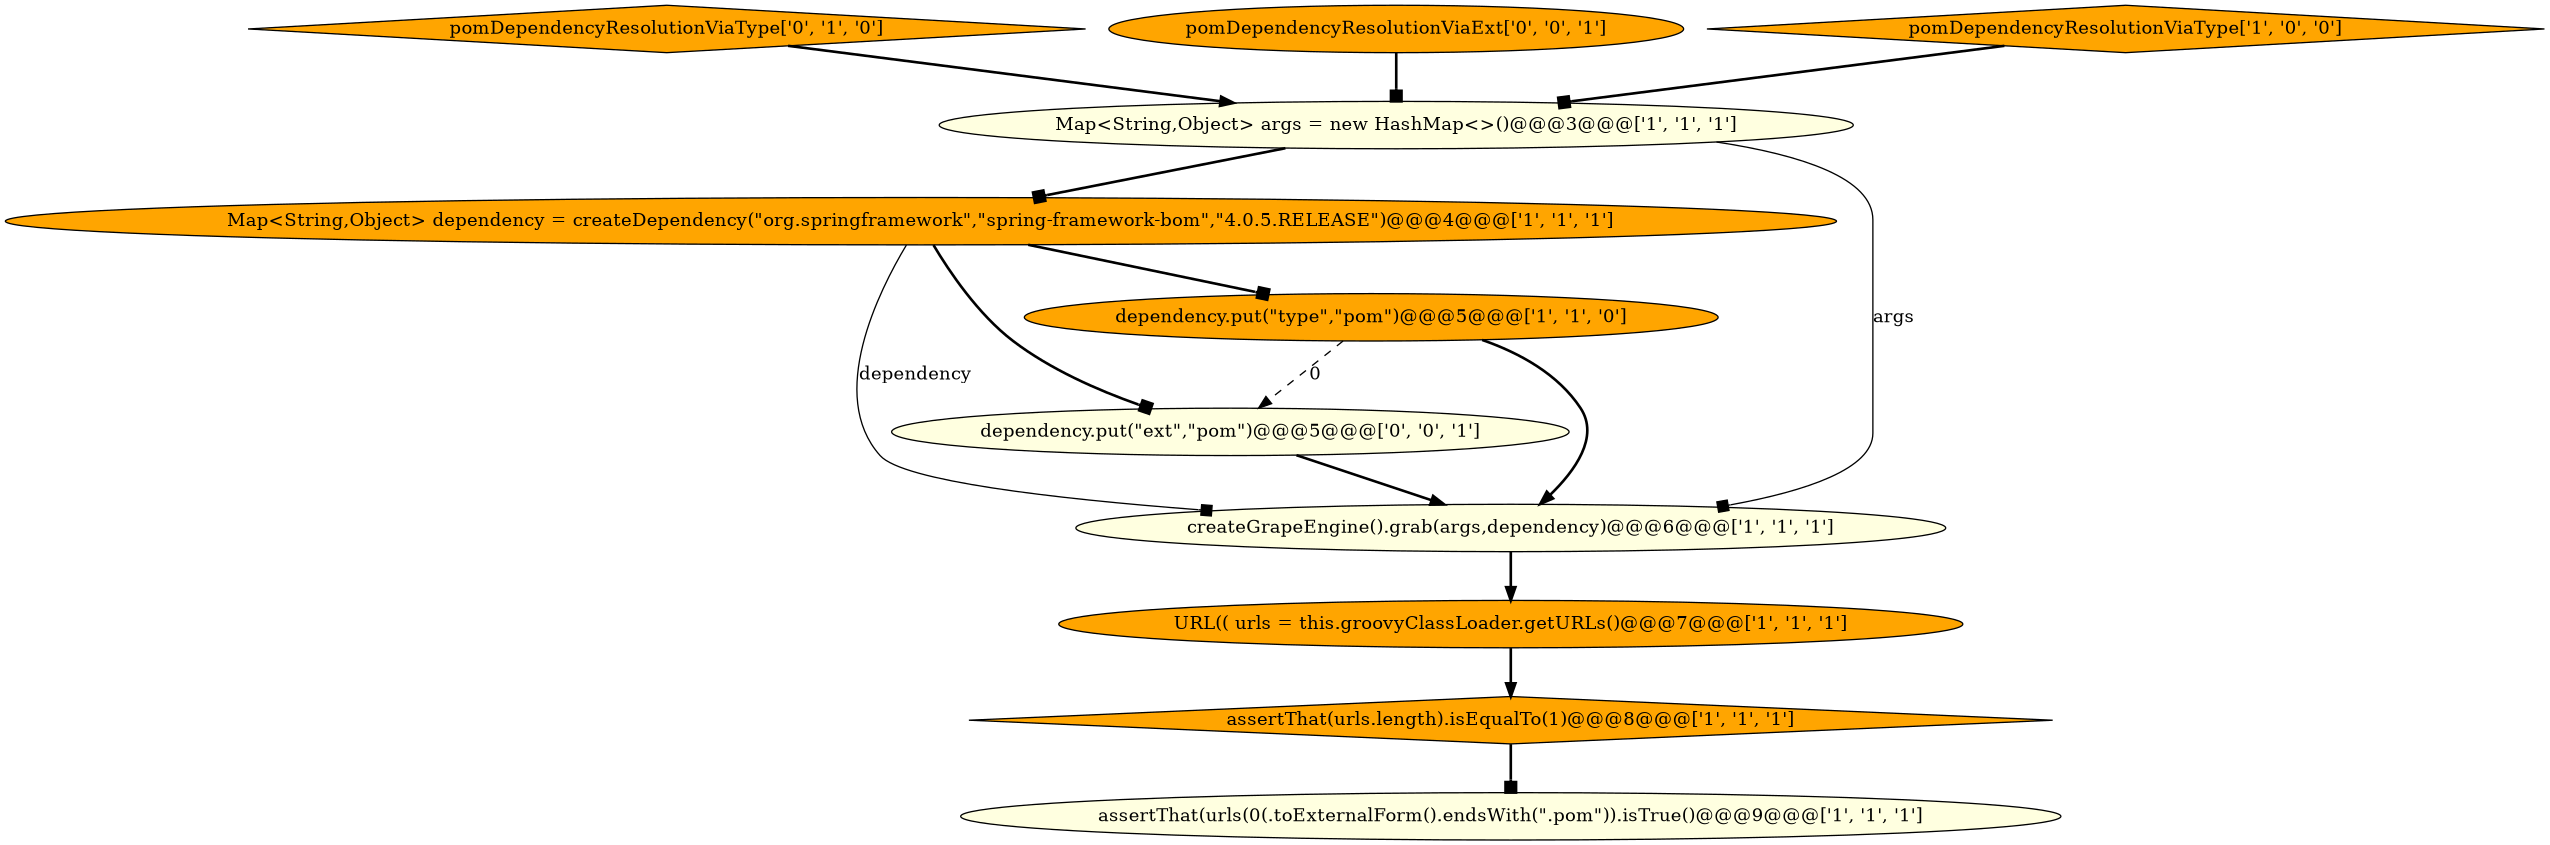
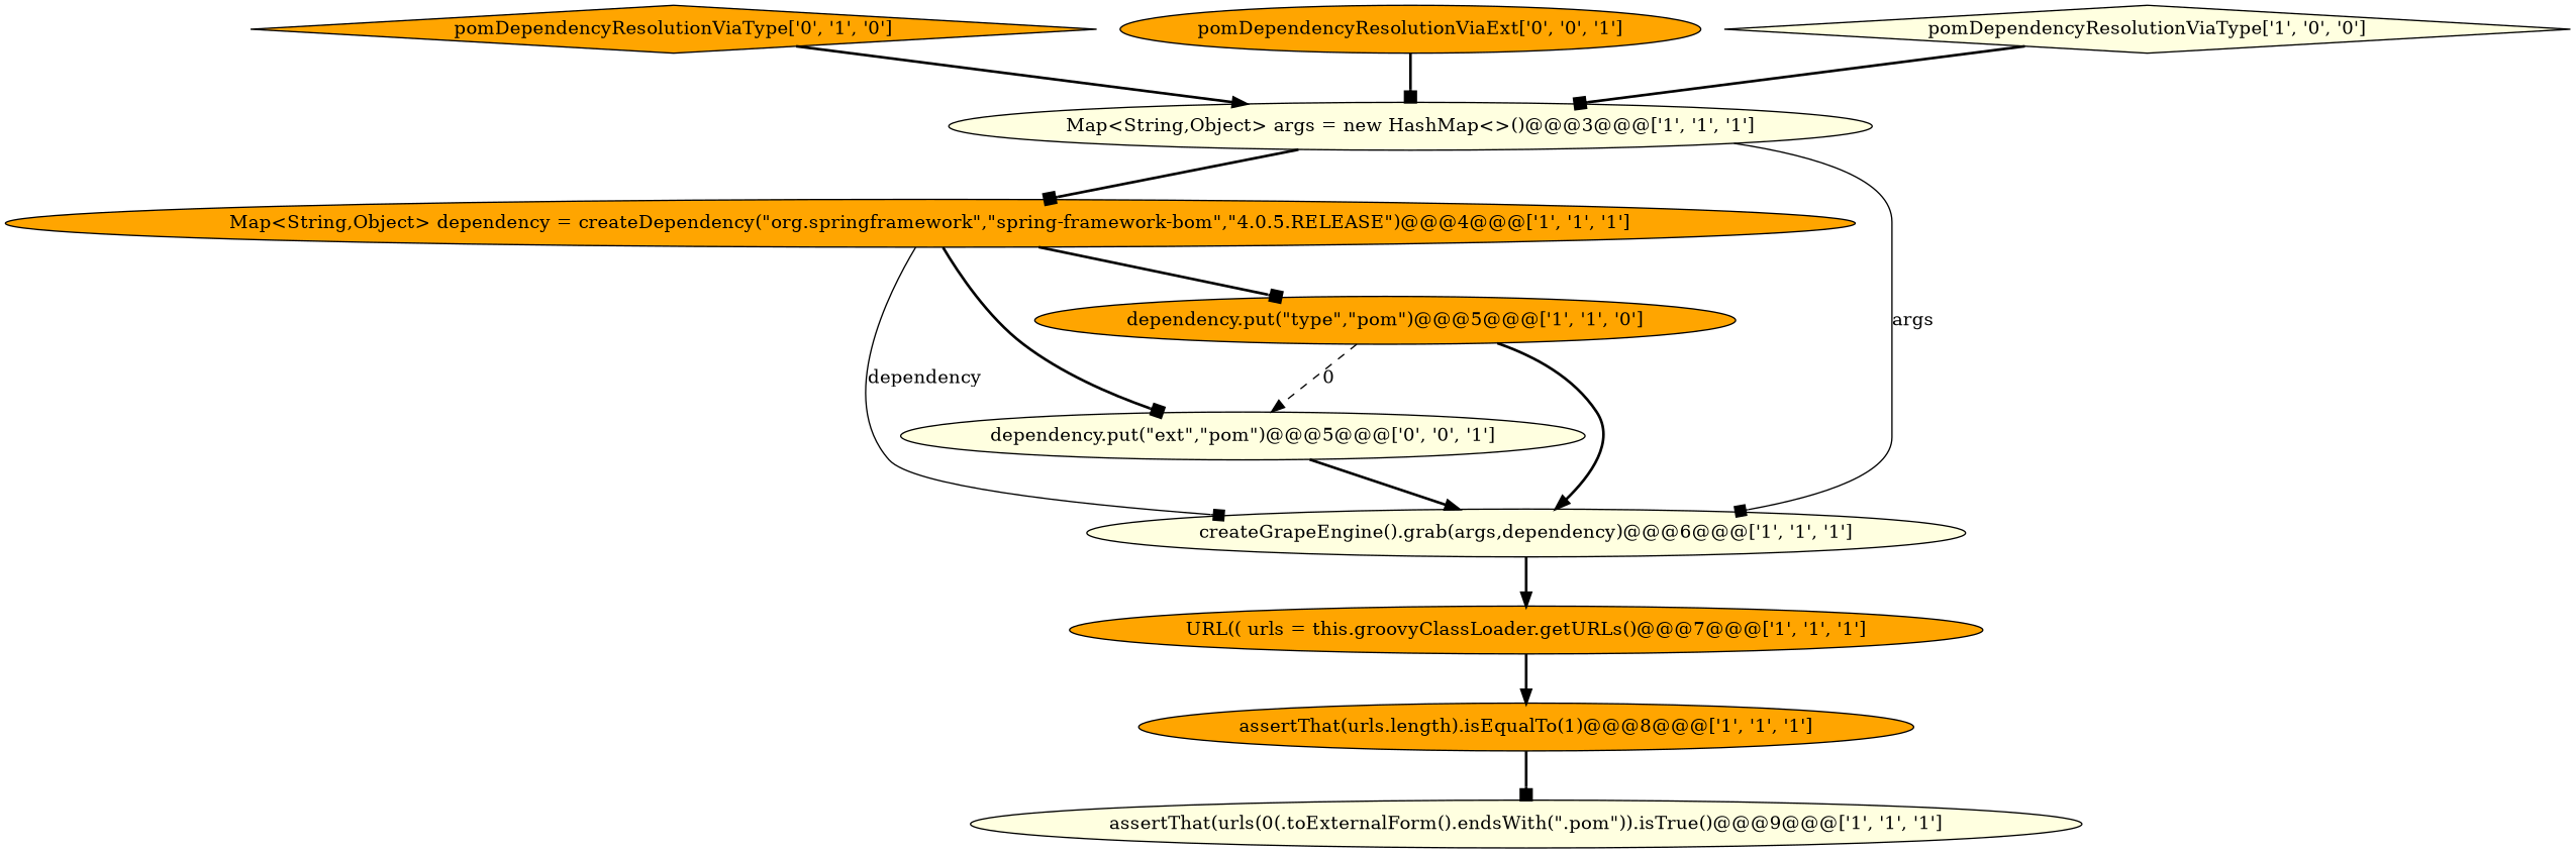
  digraph {
    node [fillcolor=orange shape=ellipse style=filled]
    edge [arrowhead=box style=bold]
    n1 [fillcolor=lightyellow label="dependency.put(\"ext\",\"pom\")@@@5@@@['0', '0', '1']"]
    n2 [fillcolor=lightyellow label="createGrapeEngine().grab(args,dependency)@@@6@@@['1', '1', '1']"]
    n3 [label="URL(( urls = this.groovyClassLoader.getURLs()@@@7@@@['1', '1', '1']"]
-   n4 [label="assertThat(urls.length).isEqualTo(1)@@@8@@@['1', '1', '1']" shape=diamond]
+   n4 [label="assertThat(urls.length).isEqualTo(1)@@@8@@@['1', '1', '1']"]
    n5 [fillcolor=lightyellow label="assertThat(urls(0(.toExternalForm().endsWith(\".pom\")).isTrue()@@@9@@@['1', '1', '1']"]
    n6 [label="pomDependencyResolutionViaType['0', '1', '0']" shape=diamond]
    n7 [fillcolor=lightyellow label="Map<String,Object> args = new HashMap<>()@@@3@@@['1', '1', '1']"]
    n8 [label="Map<String,Object> dependency = createDependency(\"org.springframework\",\"spring-framework-bom\",\"4.0.5.RELEASE\")@@@4@@@['1', '1', '1']"]
    n9 [label="pomDependencyResolutionViaExt['0', '0', '1']"]
-   n10 [label="pomDependencyResolutionViaType['1', '0', '0']" shape=diamond]
+   n10 [fillcolor=lightyellow label="pomDependencyResolutionViaType['1', '0', '0']" shape=diamond]
    n11 [label="dependency.put(\"type\",\"pom\")@@@5@@@['1', '1', '0']"]
    n1 -> n2 [arrowhead=normal]
    n2 -> n3 [arrowhead=normal]
    n3 -> n4 [arrowhead=normal]
    n4 -> n5
    n6 -> n7 [arrowhead=normal]
    n7 -> n2 [label=args style=solid]
    n7 -> n8
    n8 -> n1
    n8 -> n2 [label=dependency style=solid]
    n8 -> n11
    n9 -> n7
    n10 -> n7
    n11 -> n1 [arrowhead=normal label=0 style=dashed]
    n11 -> n2 [arrowhead=normal]
  }
